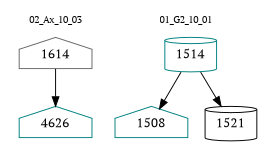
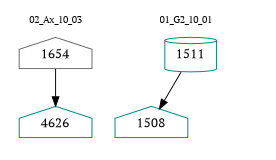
  digraph {
    fontname="PT Serif"
    node [color=teal fontname="PT Serif" shape=house]
    edge [color=black fontname="PT Serif"]
-   n1 [color=gray40 label=1614]
+   n1 [color=gray40 label=1654]
    n2 [label=4626]
-   n3 [label=1514 shape=cylinder]
+   n3 [label=1511 shape=cylinder]
    n4 [label=1508]
-   n5 [color=black label=1521 shape=cylinder]
    subgraph cluster_1 {
      color=white
      fontsize=10
      label="02_Ax_10_03"
      n1
      n2
    }
    subgraph cluster_2 {
      color=white
      fontsize=10
      label="01_G2_10_01"
      n3
      n4
-     n5
    }
    n1 -> n2
    n3 -> n4
-   n3 -> n5
  }
